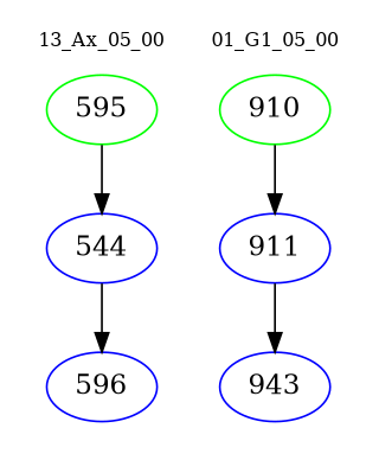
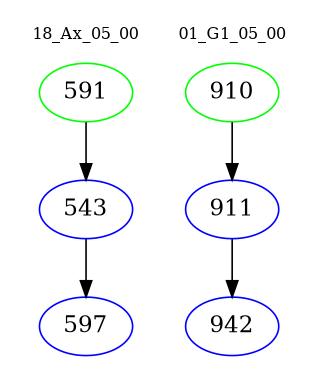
  digraph {
    node [color=blue]
    edge [color=black]
-   n1 [color=green label=595]
-   n2 [label=544]
-   n3 [label=596]
+   n1 [color=green label=591]
+   n2 [label=543]
+   n3 [label=597]
    n4 [color=green label=910]
    n5 [label=911]
-   n6 [label=943]
+   n6 [label=942]
    subgraph cluster_1 {
      color=white
      fontsize=10
-     label="13_Ax_05_00"
+     label="18_Ax_05_00"
      n1
      n2
      n3
    }
    subgraph cluster_2 {
      color=white
      fontsize=10
      label="01_G1_05_00"
      n4
      n5
      n6
    }
    n1 -> n2
    n2 -> n3
    n4 -> n5
    n5 -> n6
  }
